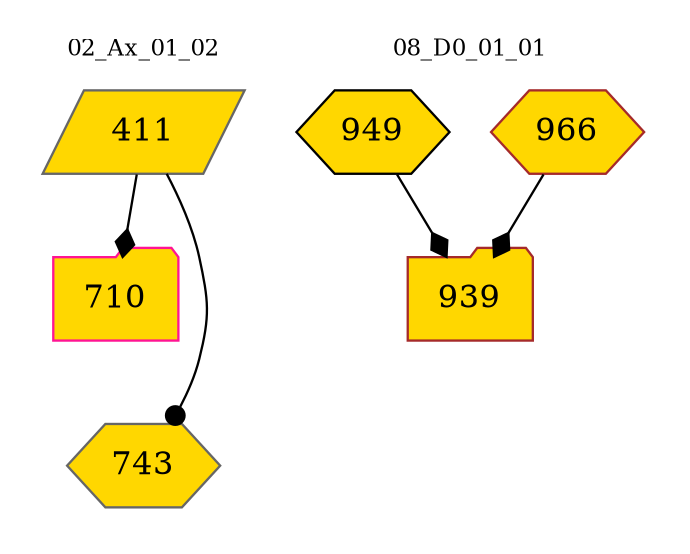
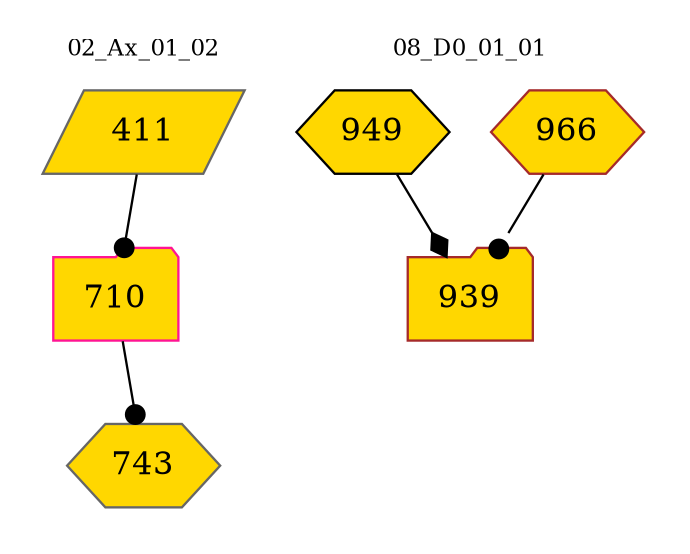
  digraph {
    fontname="DejaVu Serif"
    node [color=gray40 fillcolor=gold fontname="DejaVu Serif" shape=hexagon style=filled]
    edge [arrowhead=dot color=black fontname="DejaVu Serif"]
    n1 [label=411 shape=parallelogram]
    n2 [color=deeppink label=710 shape=folder]
    n3 [label=743]
    n4 [color=brown label=966]
    n5 [color=brown label=939 shape=folder]
    n6 [color=black label=949]
    subgraph cluster_1 {
      color=white
      fontsize=10
      label="02_Ax_01_02"
      n1
      n2
      n3
    }
    subgraph cluster_2 {
      color=white
      fontsize=10
      label="08_D0_01_01"
      n4
      n5
      n6
    }
-   n1 -> n2 [arrowhead=diamond]
-   n1 -> n3
-   n4 -> n5 [arrowhead=diamond]
+   n1 -> n2
+   n2 -> n3
+   n4 -> n5
    n6 -> n5 [arrowhead=diamond]
  }
